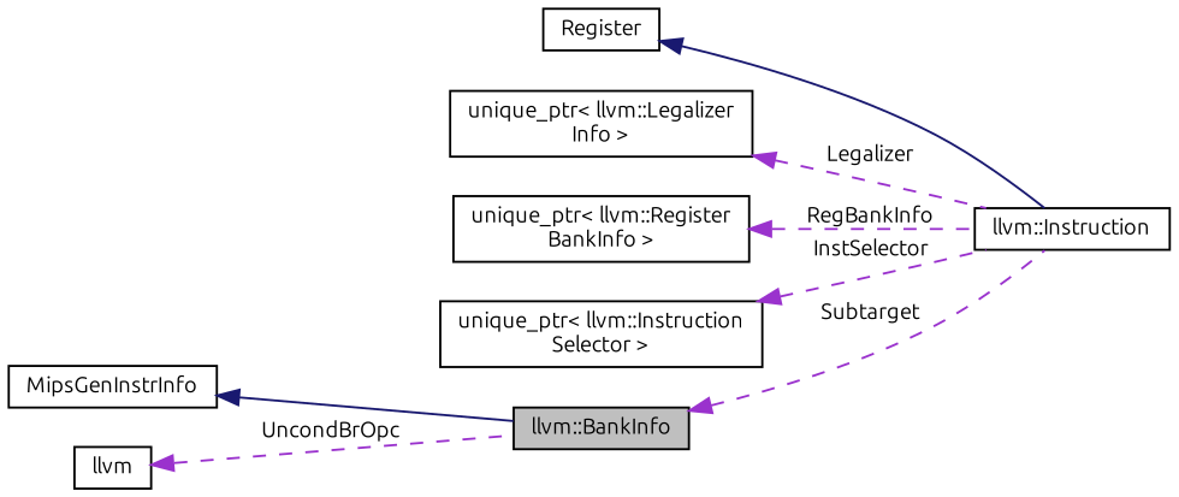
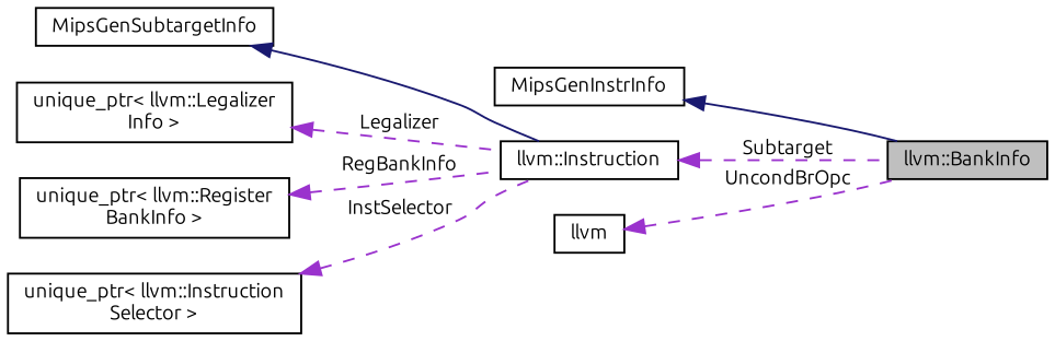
  digraph {
    fontname=Ubuntu
    rankdir=LR
    node [color=black fontname=Ubuntu fontsize=10 shape=box]
    edge [color=darkorchid3 dir=back fontname=Ubuntu fontsize=10 labelfontname=Helvetica labelfontsize=10 style=dashed]
    n1 [fillcolor=grey75 fontcolor=black height=0.2 label="llvm::BankInfo" style=filled width=0.4]
    n2 [height=0.2 label=MipsGenInstrInfo width=0.4]
    n3 [height=0.2 label="llvm::Instruction" width=0.4]
-   n4 [height=0.2 label=Register width=0.4]
+   n4 [height=0.2 label=MipsGenSubtargetInfo width=0.4]
    n5 [height=0.2 label="unique_ptr\< llvm::Legalizer\lInfo \>" width=0.4]
    n6 [height=0.2 label="unique_ptr\< llvm::Register\lBankInfo \>" width=0.4]
    n7 [height=0.2 label="unique_ptr\< llvm::Instruction\lSelector \>" width=0.4]
    n8 [height=0.2 label=llvm width=0.4]
    n2 -> n1 [color=midnightblue style=solid]
-   n1 -> n3 [label=" Subtarget"]
+   n3 -> n1 [label=" Subtarget"]
    n4 -> n3 [color=midnightblue style=solid]
    n5 -> n3 [label=" Legalizer"]
    n6 -> n3 [label=" RegBankInfo"]
    n7 -> n3 [label=" InstSelector"]
    n8 -> n1 [label=" UncondBrOpc"]
  }
